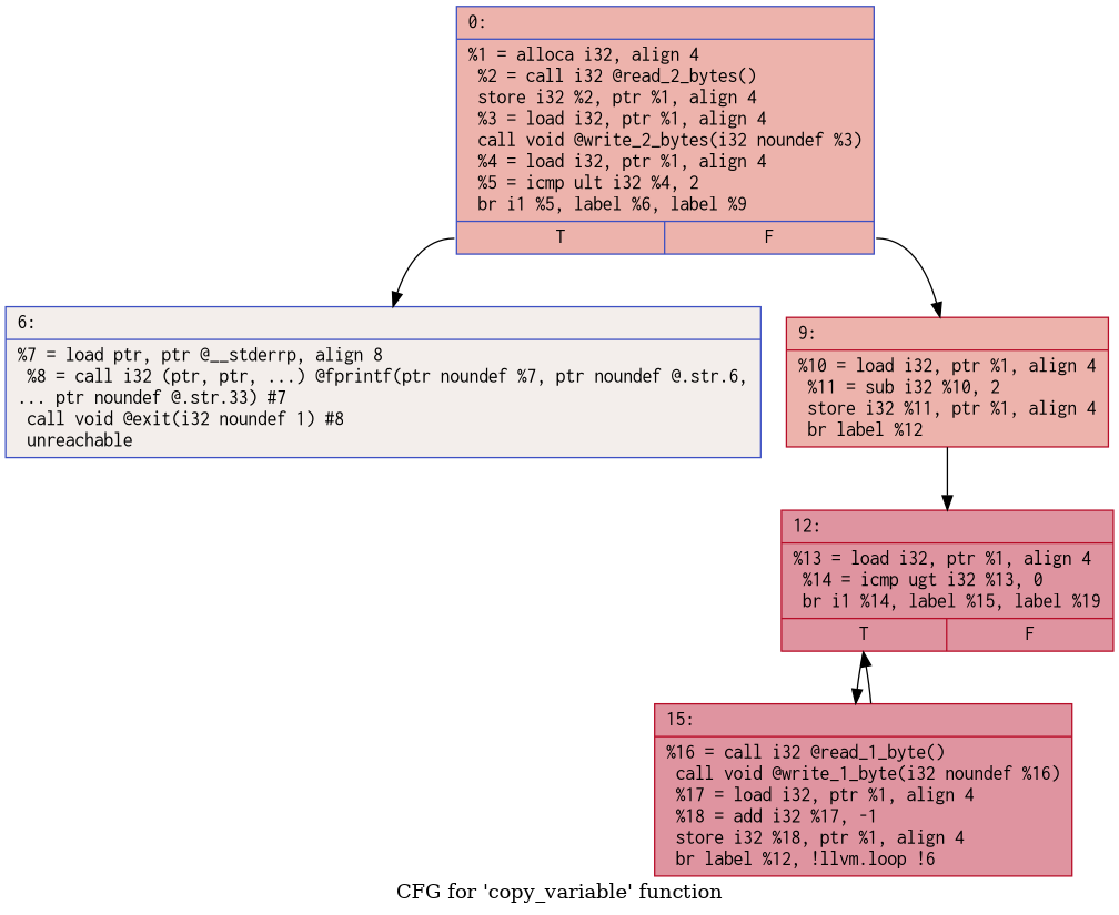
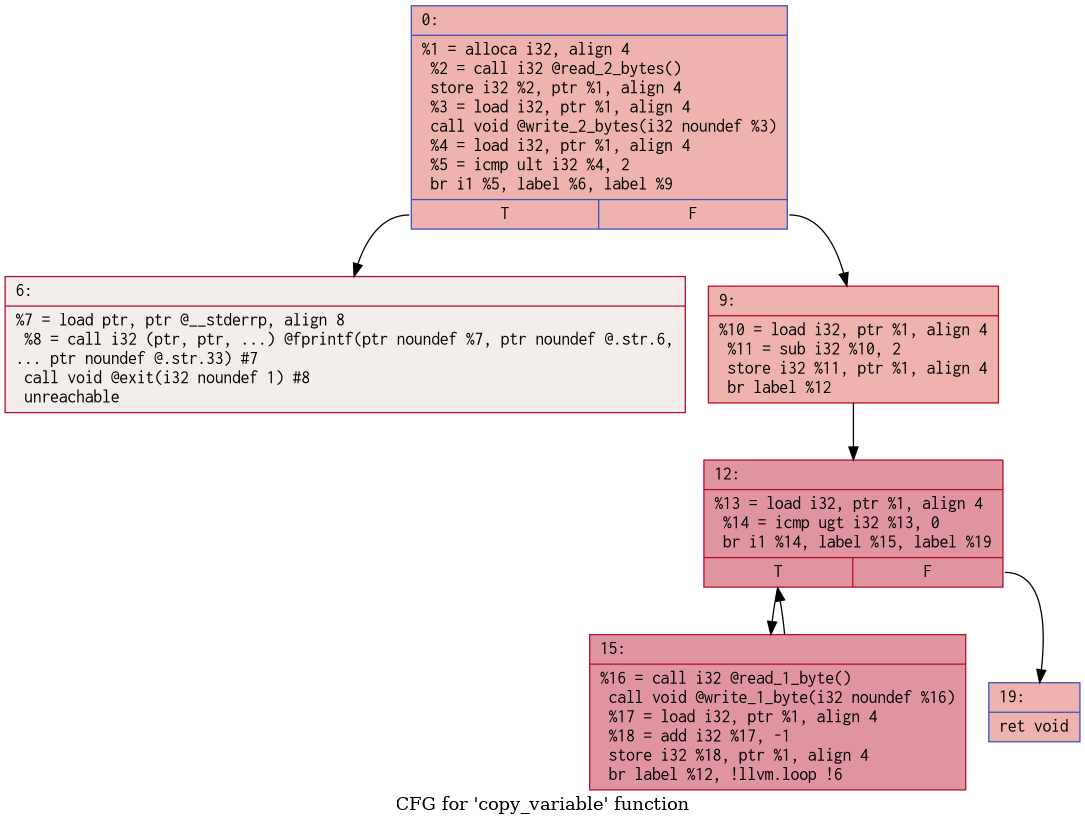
  digraph {
    label="CFG for 'copy_variable' function"
    node [color="#3d50c3ff" fillcolor="#d6524470" fontname=Courier shape=record style=filled]
    n1 [label="{0:\l|  %1 = alloca i32, align 4\l  %2 = call i32 @read_2_bytes()\l  store i32 %2, ptr %1, align 4\l  %3 = load i32, ptr %1, align 4\l  call void @write_2_bytes(i32 noundef %3)\l  %4 = load i32, ptr %1, align 4\l  %5 = icmp ult i32 %4, 2\l  br i1 %5, label %6, label %9\l|{<s0>T|<s1>F}}"]
-   n2 [fillcolor="#e5d8d170" label="{6:\l|  %7 = load ptr, ptr @__stderrp, align 8\l  %8 = call i32 (ptr, ptr, ...) @fprintf(ptr noundef %7, ptr noundef @.str.6,\l... ptr noundef @.str.33) #7\l  call void @exit(i32 noundef 1) #8\l  unreachable\l}"]
+   n2 [color="#b70d28ff" fillcolor="#e5d8d170" label="{6:\l|  %7 = load ptr, ptr @__stderrp, align 8\l  %8 = call i32 (ptr, ptr, ...) @fprintf(ptr noundef %7, ptr noundef @.str.6,\l... ptr noundef @.str.33) #7\l  call void @exit(i32 noundef 1) #8\l  unreachable\l}"]
    n3 [color="#b70d28ff" label="{9:\l|  %10 = load i32, ptr %1, align 4\l  %11 = sub i32 %10, 2\l  store i32 %11, ptr %1, align 4\l  br label %12\l}"]
    n4 [color="#b70d28ff" fillcolor="#b70d2870" label="{12:\l|  %13 = load i32, ptr %1, align 4\l  %14 = icmp ugt i32 %13, 0\l  br i1 %14, label %15, label %19\l|{<s0>T|<s1>F}}"]
    n5 [color="#b70d28ff" fillcolor="#b70d2870" label="{15:\l|  %16 = call i32 @read_1_byte()\l  call void @write_1_byte(i32 noundef %16)\l  %17 = load i32, ptr %1, align 4\l  %18 = add i32 %17, -1\l  store i32 %18, ptr %1, align 4\l  br label %12, !llvm.loop !6\l}"]
+   n6 [label="{19:\l|  ret void\l}"]
    n1 -> n2 [tailport=s0]
    n1 -> n3 [tailport=s1]
    n3 -> n4
    n4 -> n5 [tailport=s0]
+   n4 -> n6 [tailport=s1]
    n5 -> n4
  }
